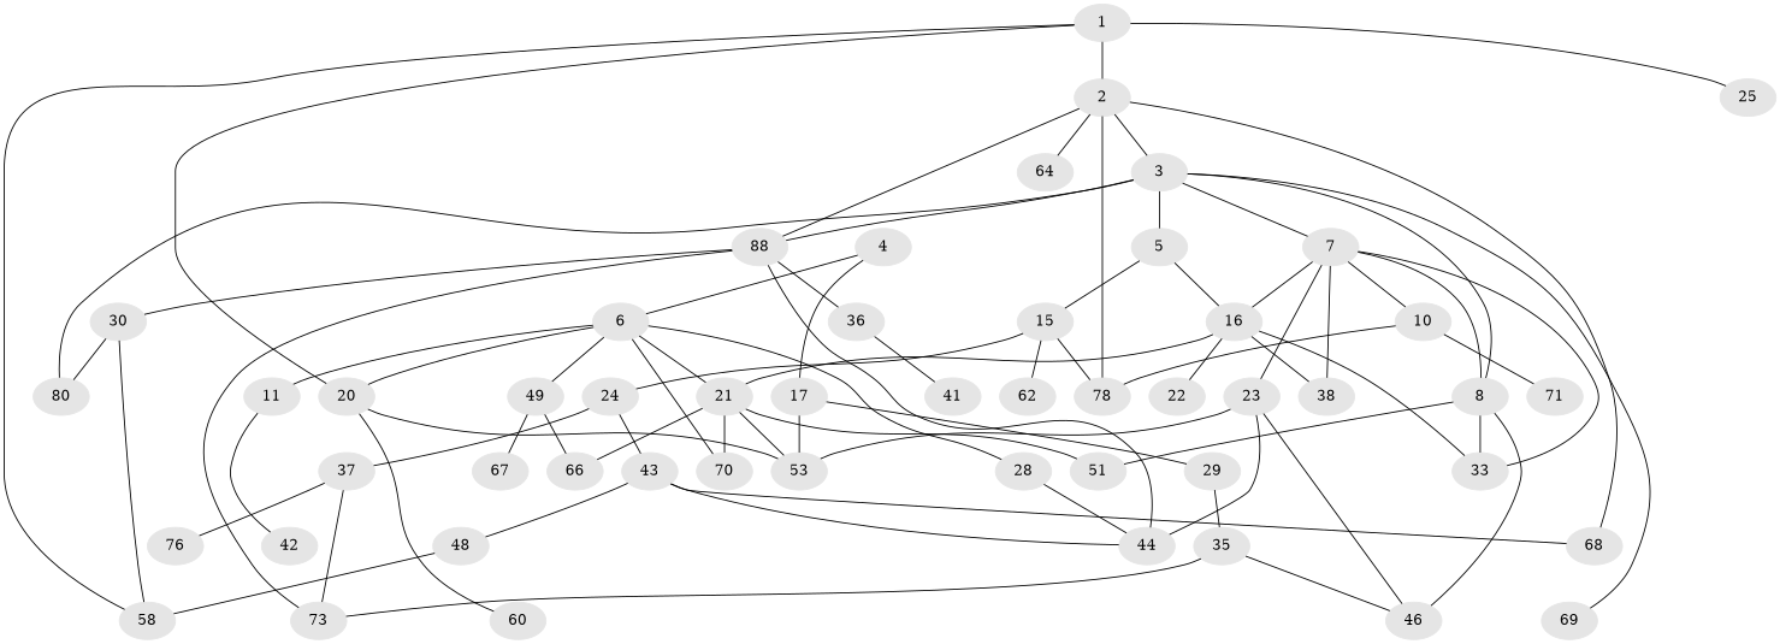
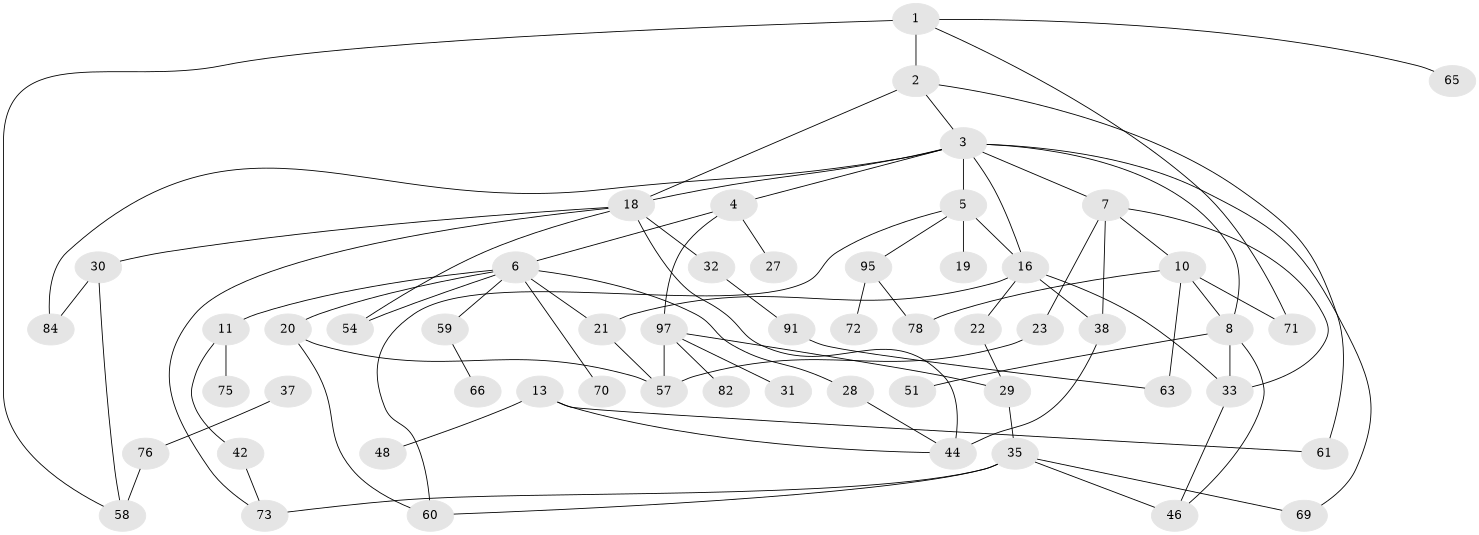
  graph {
    node [color=gray90 style=filled]
    1 [super="+34"]
    2 [super="+32"]
    20 [super="+45"]
-   25
+   25 [label=65]
    n5 [label=58 super="+58"]
    3 [super="+86"]
-   18 [super="+39" label=88]
-   64
-   68
+   18 [super="+39"]
+   68 [label=61]
    78
    60 [super="+87"]
-   53 [super="+65"]
+   53 [super="+65" label=57]
    4 [super="+14"]
    5 [super="+79"]
    7 [super="+9"]
    8 [super="+13"]
    16 [super="+77"]
    69
-   84 [label=80]
+   84
+   54
    73 [super="+80"]
    30
-   36
+   36 [label=32]
    44 [super="+56"]
    6 [super="+12"]
-   17 [super="+62"]
-   15 [super="+74"]
+   17 [super="+62" label=97]
+   27
+   15 [super="+74" label=95]
+   19
    10 [super="+81"]
    23
    33 [super="+59"]
    38
    46 [super="+55"]
    51
    21 [super="+50"]
    22
    11 [super="+26"]
    28
-   49
+   49 [label=59]
    70 [super="+83"]
    29
-   24
-   72 [label=62]
+   31
+   82
+   72
    42
+   75
    66
-   67
+   63
    71
    37 [super="+61"]
-   43 [super="+47"]
+   43 [super="+47" label=13]
    35 [super="+57"]
-   41
+   41 [label=91]
    76
    48
    1 -- 2
-   1 -- 20
+   1 -- 71
    1 -- 25
    1 -- n5
    2 -- 3
    2 -- 18
-   2 -- 64
    2 -- 68
-   2 -- 78
    20 -- 60
    20 -- 53
    3 -- 18
+   3 -- 4
    3 -- 5
    3 -- 7
    3 -- 8
-   7 -- 16
+   3 -- 16
    3 -- 69
    3 -- 84
+   18 -- 54
    18 -- 73
    18 -- 30
    18 -- 36
    18 -- 44
    4 -- 6
    4 -- 17
+   4 -- 27
+   5 -- 60
    5 -- 16
    5 -- 15
-   7 -- 8
+   5 -- 19
+   10 -- 8
    7 -- 10
    7 -- 23
    7 -- 33
    7 -- 38
    8 -- 33
    8 -- 46
    8 -- 51
    16 -- 33
    16 -- 38
    16 -- 21
    16 -- 22
    30 -- n5
    30 -- 84
    36 -- 41
    6 -- 20
+   6 -- 54
    6 -- 21
    6 -- 11
    6 -- 28
    6 -- 49
    6 -- 70
    17 -- 53
    17 -- 29
+   17 -- 31
+   17 -- 82
    15 -- 78 [weight=2]
-   15 -- 24
    15 -- 72
    10 -- 78
+   10 -- 63
    10 -- 71
    23 -- 53
-   23 -- 44
-   23 -- 46
+   38 -- 44
+   33 -- 46
    21 -- 53
-   21 -- 51
-   21 -- 70
-   21 -- 66
+   22 -- 29
    11 -- 42
+   11 -- 75
    28 -- 44
    49 -- 66
-   49 -- 67
    29 -- 35
-   24 -- 37
-   24 -- 43
-   37 -- 73
+   42 -- 73
    37 -- 76
    43 -- 68
    43 -- 44
    43 -- 48
+   35 -- 60
+   35 -- 69
    35 -- 73
    35 -- 46
-   48 -- n5
+   41 -- 63
+   76 -- n5
  }
